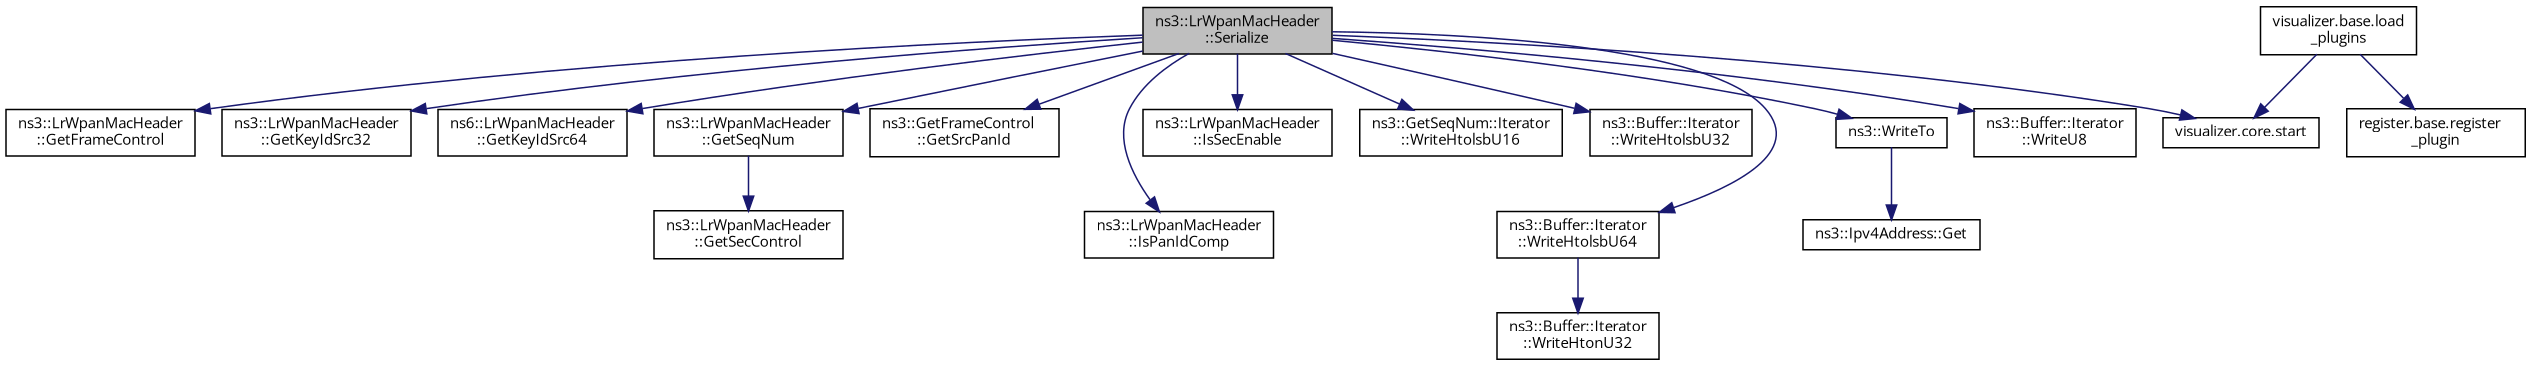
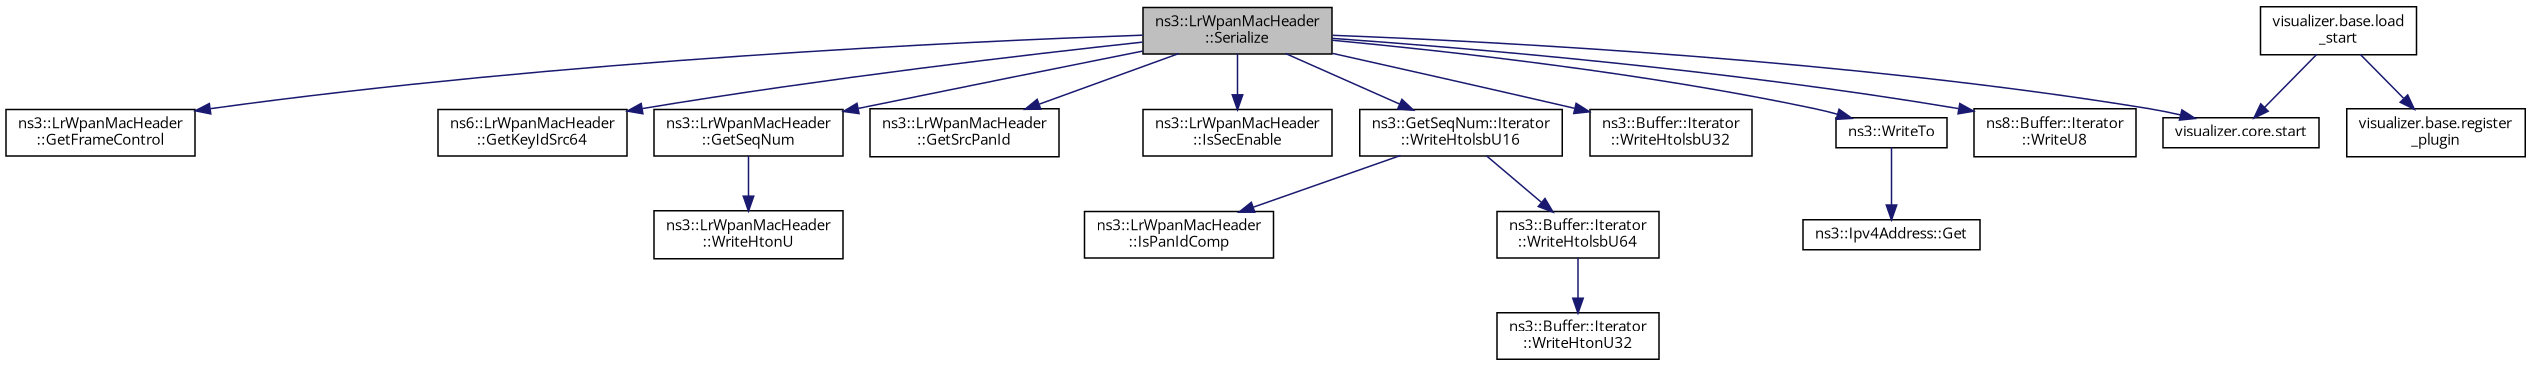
  digraph {
    fontname="Open Sans"
    rankdir=TB
    node [color=black fillcolor=white fontname="Open Sans" fontsize=10 shape=record style=filled]
    edge [color=midnightblue fontname="Open Sans" fontsize=10 labelfontname=Helvetica labelfontsize=10 style=solid]
    n1 [fillcolor=grey75 fontcolor=black height=0.2 label="ns3::LrWpanMacHeader\l::Serialize" width=0.4]
    n2 [height=0.2 label="ns3::LrWpanMacHeader\l::GetFrameControl" width=0.4]
-   n3 [height=0.2 label="ns3::LrWpanMacHeader\l::GetKeyIdSrc32" width=0.4]
    n4 [height=0.2 label="ns6::LrWpanMacHeader\l::GetKeyIdSrc64" width=0.4]
    n5 [height=0.2 label="ns3::LrWpanMacHeader\l::GetSeqNum" width=0.4]
-   n6 [height=0.2 label="ns3::GetFrameControl\l::GetSrcPanId" width=0.4]
+   n6 [height=0.2 label="ns3::LrWpanMacHeader\l::GetSrcPanId" width=0.4]
    n7 [height=0.2 label="ns3::LrWpanMacHeader\l::IsPanIdComp" width=0.4]
    n8 [height=0.2 label="ns3::LrWpanMacHeader\l::IsSecEnable" width=0.4]
    n9 [height=0.2 label="visualizer.core.start" width=0.4]
    n10 [height=0.2 label="ns3::GetSeqNum::Iterator\l::WriteHtolsbU16" width=0.4]
    n11 [height=0.2 label="ns3::Buffer::Iterator\l::WriteHtolsbU32" width=0.4]
    n12 [height=0.2 label="ns3::Buffer::Iterator\l::WriteHtolsbU64" width=0.4]
    n13 [height=0.2 label="ns3::WriteTo" width=0.4]
-   n14 [height=0.2 label="ns3::Buffer::Iterator\l::WriteU8" width=0.4]
-   n15 [height=0.2 label="ns3::LrWpanMacHeader\l::GetSecControl" width=0.4]
+   n14 [height=0.2 label="ns8::Buffer::Iterator\l::WriteU8" width=0.4]
+   n15 [height=0.2 label="ns3::LrWpanMacHeader\l::WriteHtonU" width=0.4]
    n16 [height=0.2 label="ns3::Buffer::Iterator\l::WriteHtonU32" width=0.4]
    n17 [height=0.2 label="ns3::Ipv4Address::Get" width=0.4]
-   n18 [height=0.2 label="visualizer.base.load\l_plugins" width=0.4]
-   n19 [height=0.2 label="register.base.register\l_plugin" width=0.4]
+   n18 [height=0.2 label="visualizer.base.load\l_start" width=0.4]
+   n19 [height=0.2 label="visualizer.base.register\l_plugin" width=0.4]
    n1 -> n2
-   n1 -> n3
    n1 -> n4
    n1 -> n5
    n1 -> n6
-   n1 -> n7
+   n10 -> n7
    n1 -> n8
    n1 -> n9
    n1 -> n10
    n1 -> n11
-   n1 -> n12
+   n10 -> n12
    n1 -> n13
    n1 -> n14
    n5 -> n15
    n12 -> n16
    n13 -> n17
    n18 -> n9
    n18 -> n19
  }
